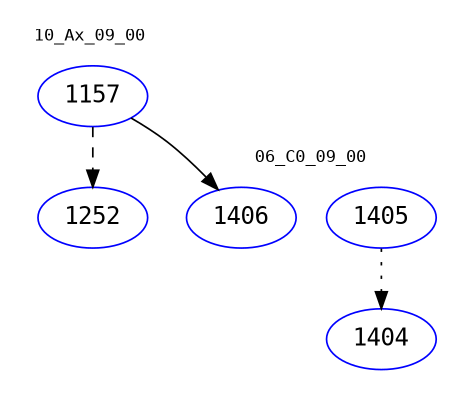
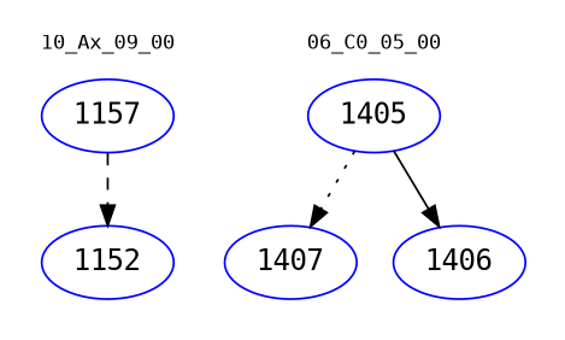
  digraph {
    fontname="DejaVu Sans Mono"
    node [color=blue fontname="DejaVu Sans Mono"]
    edge [color=black fontname="DejaVu Sans Mono"]
    n1 [label=1157]
-   n2 [label=1252]
+   n2 [label=1152]
    n3 [label=1405]
-   n4 [label=1404]
+   n4 [label=1407]
    n5 [label=1406]
    subgraph cluster_1 {
      color=white
      fontsize=10
      label="10_Ax_09_00"
      n1
      n2
    }
    subgraph cluster_2 {
      color=white
      fontsize=10
-     label="06_C0_09_00"
+     label="06_C0_05_00"
      n3
      n4
      n5
    }
    n1 -> n2 [style=dashed]
    n3 -> n4 [style=dotted]
-   n1 -> n5 [style=solid]
+   n3 -> n5 [style=solid]
  }
